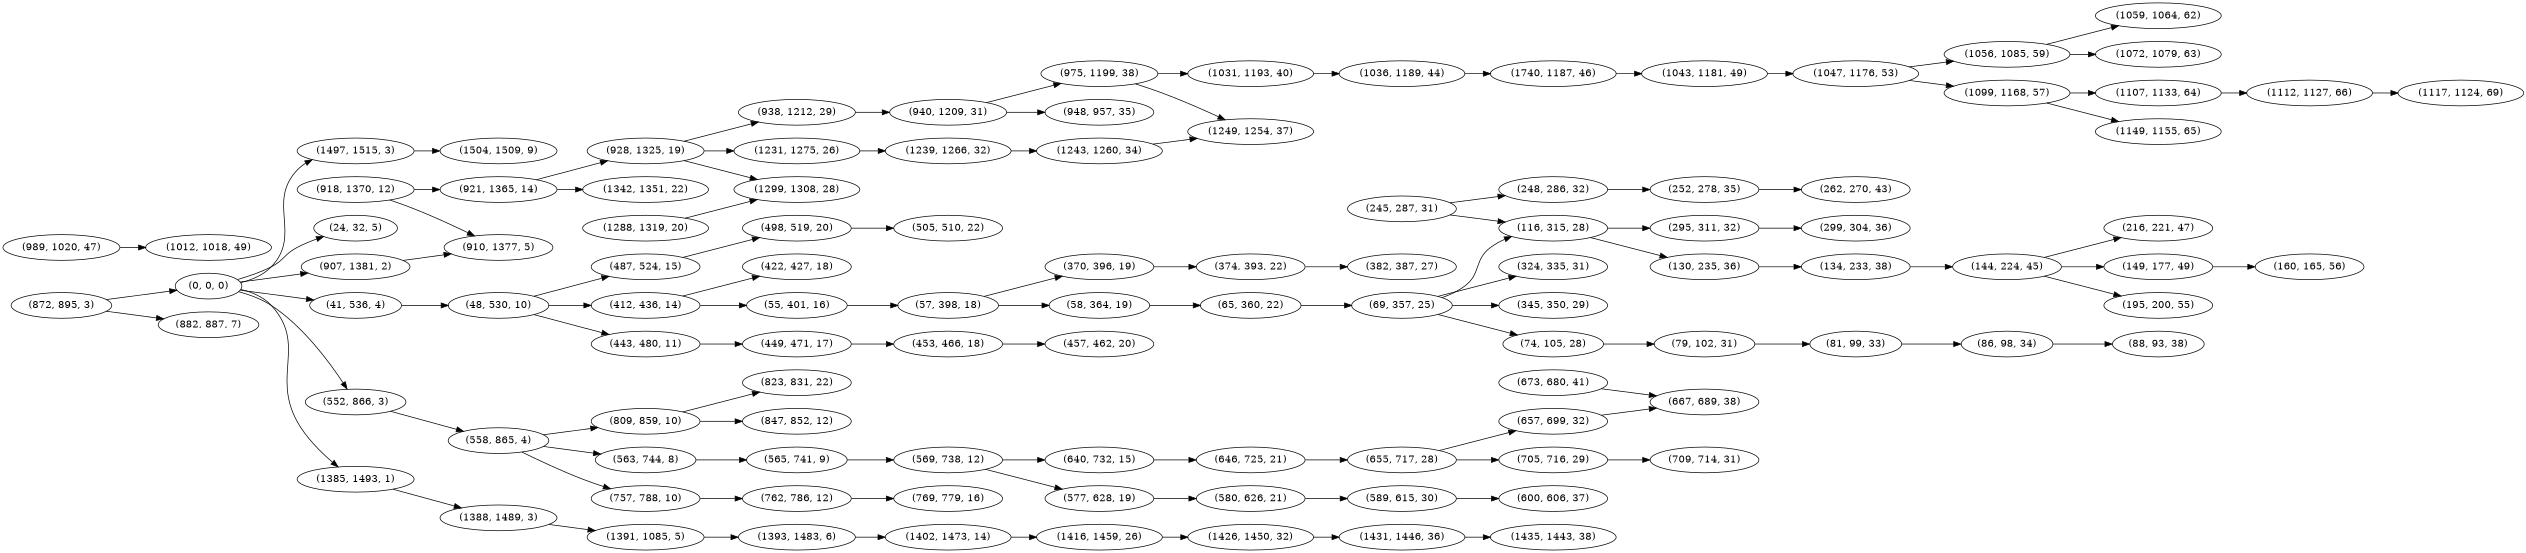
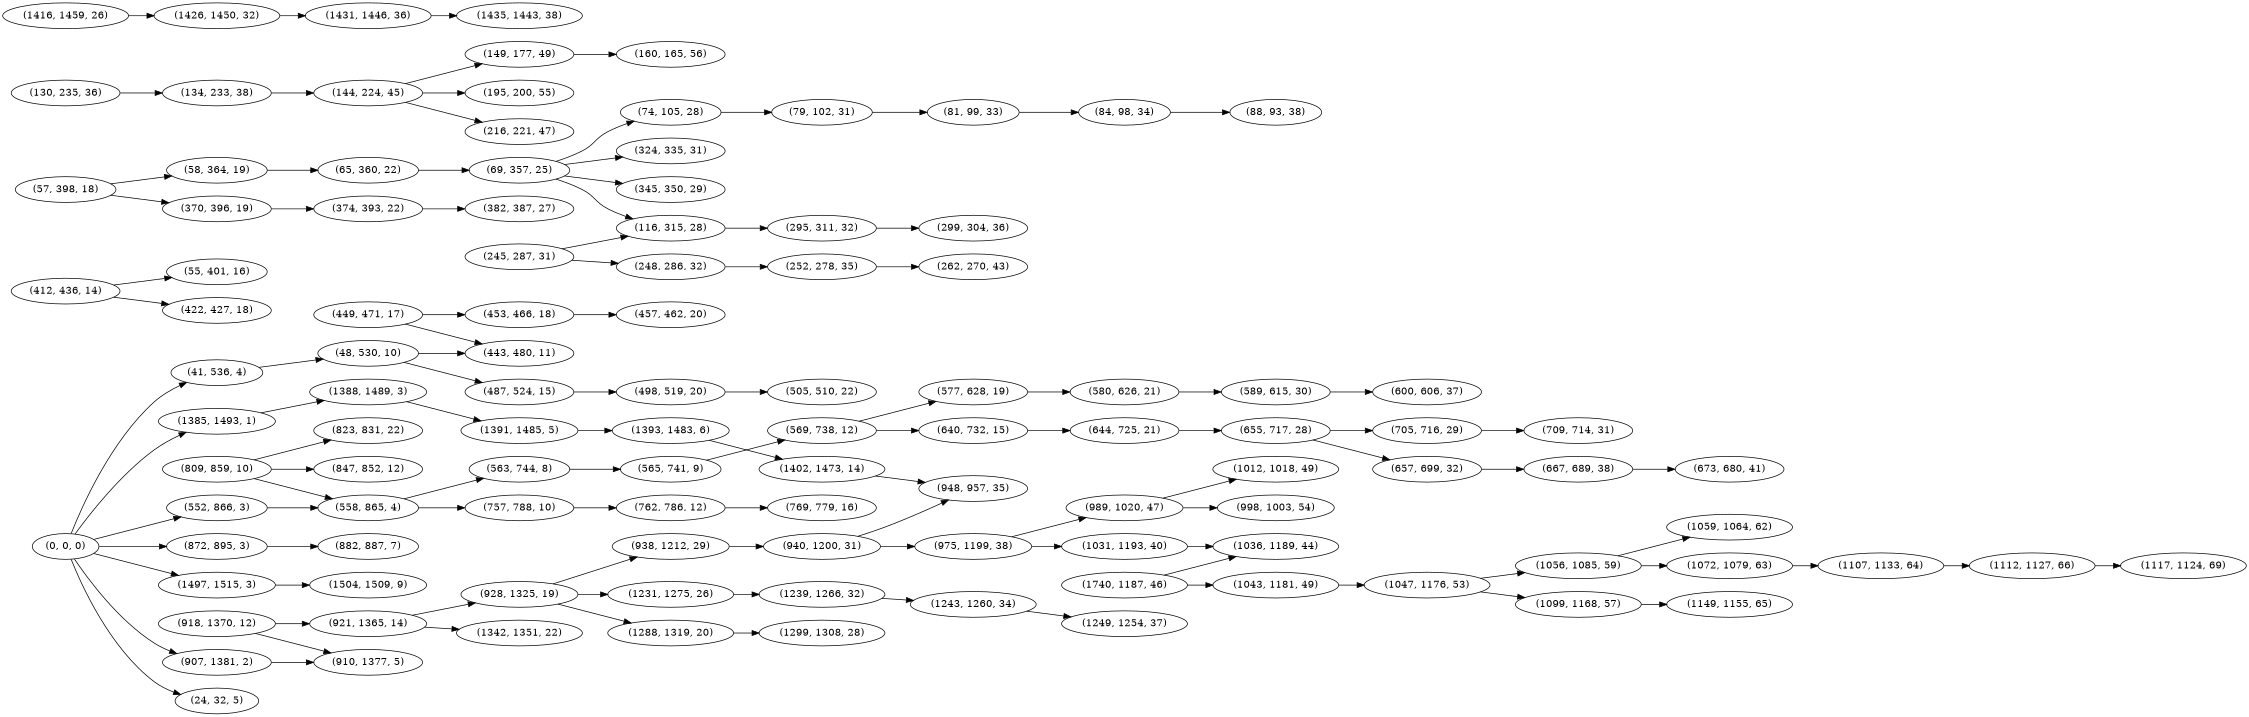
  digraph {
    rankdir=LR
    "(0, 0, 0)"
    "(24, 32, 5)"
    "(41, 536, 4)"
    "(552, 866, 3)"
    "(872, 895, 3)"
    "(907, 1381, 2)"
    "(1385, 1493, 1)"
    "(1497, 1515, 3)"
    "(48, 530, 10)"
    "(558, 865, 4)"
    "(882, 887, 7)"
    "(910, 1377, 5)"
    "(1388, 1489, 3)"
    "(1504, 1509, 9)"
    "(412, 436, 14)"
    "(443, 480, 11)"
    "(487, 524, 15)"
    "(55, 401, 16)"
    "(57, 398, 18)"
    "(422, 427, 18)"
    "(449, 471, 17)"
    "(498, 519, 20)"
    "(58, 364, 19)"
    "(370, 396, 19)"
    "(65, 360, 22)"
    "(374, 393, 22)"
    "(69, 357, 25)"
    "(74, 105, 28)"
    "(116, 315, 28)"
    "(324, 335, 31)"
    "(345, 350, 29)"
    "(79, 102, 31)"
    "(130, 235, 36)"
    "(295, 311, 32)"
    "(81, 99, 33)"
-   "(84, 98, 34)" [label="(86, 98, 34)"]
+   "(84, 98, 34)"
    "(88, 93, 38)"
    "(134, 233, 38)"
    "(245, 287, 31)"
    "(248, 286, 32)"
    "(299, 304, 36)"
    "(144, 224, 45)"
    "(149, 177, 49)"
    "(195, 200, 55)"
    "(216, 221, 47)"
    "(160, 165, 56)"
    "(252, 278, 35)"
    "(262, 270, 43)"
    "(382, 387, 27)"
    "(453, 466, 18)"
    "(457, 462, 20)"
    "(505, 510, 22)"
    "(563, 744, 8)"
    "(757, 788, 10)"
    "(809, 859, 10)"
    "(565, 741, 9)"
    "(762, 786, 12)"
    "(823, 831, 22)"
    "(847, 852, 12)"
    "(569, 738, 12)"
    "(577, 628, 19)"
    "(640, 732, 15)"
    "(580, 626, 21)"
-   "(646, 725, 21)"
+   "(646, 725, 21)" [label="(644, 725, 21)"]
    "(589, 615, 30)"
    "(600, 606, 37)"
    "(655, 717, 28)"
    n68 [label="(657, 699, 32)"]
    "(705, 716, 29)"
    "(667, 689, 38)"
    "(709, 714, 31)"
    "(673, 680, 41)"
    "(769, 779, 16)"
    "(918, 1370, 12)"
    "(921, 1365, 14)"
    "(928, 1325, 19)"
    "(1342, 1351, 22)"
    "(938, 1212, 29)"
    "(1231, 1275, 26)"
    "(1288, 1319, 20)"
-   "(940, 1209, 31)"
+   "(940, 1209, 31)" [label="(940, 1200, 31)"]
    "(1239, 1266, 32)"
    "(1299, 1308, 28)"
    "(948, 957, 35)"
    "(975, 1199, 38)"
    "(989, 1020, 47)"
    "(1031, 1193, 40)"
+   "(998, 1003, 54)"
    "(1012, 1018, 49)"
    "(1036, 1189, 44)"
    n91 [label="(1740, 1187, 46)"]
    "(1043, 1181, 49)"
    "(1047, 1176, 53)"
    "(1056, 1085, 59)"
    "(1099, 1168, 57)"
    "(1059, 1064, 62)"
    "(1072, 1079, 63)"
    "(1107, 1133, 64)"
    "(1149, 1155, 65)"
    "(1112, 1127, 66)"
    "(1117, 1124, 69)"
    "(1243, 1260, 34)"
    "(1249, 1254, 37)"
-   "(1391, 1485, 5)" [label="(1391, 1085, 5)"]
+   "(1391, 1485, 5)"
    "(1393, 1483, 6)"
    "(1402, 1473, 14)"
    "(1416, 1459, 26)"
    "(1426, 1450, 32)"
    "(1431, 1446, 36)"
    "(1435, 1443, 38)"
    "(0, 0, 0)" -> "(24, 32, 5)"
    "(0, 0, 0)" -> "(41, 536, 4)"
    "(0, 0, 0)" -> "(552, 866, 3)"
-   "(872, 895, 3)" -> "(0, 0, 0)"
+   "(0, 0, 0)" -> "(872, 895, 3)"
    "(0, 0, 0)" -> "(907, 1381, 2)"
    "(0, 0, 0)" -> "(1385, 1493, 1)"
    "(0, 0, 0)" -> "(1497, 1515, 3)"
    "(41, 536, 4)" -> "(48, 530, 10)"
    "(552, 866, 3)" -> "(558, 865, 4)"
    "(872, 895, 3)" -> "(882, 887, 7)"
    "(907, 1381, 2)" -> "(910, 1377, 5)"
    "(1385, 1493, 1)" -> "(1388, 1489, 3)"
    "(1497, 1515, 3)" -> "(1504, 1509, 9)"
-   "(48, 530, 10)" -> "(412, 436, 14)"
    "(48, 530, 10)" -> "(443, 480, 11)"
    "(48, 530, 10)" -> "(487, 524, 15)"
    "(558, 865, 4)" -> "(563, 744, 8)"
    "(558, 865, 4)" -> "(757, 788, 10)"
-   "(558, 865, 4)" -> "(809, 859, 10)"
+   "(809, 859, 10)" -> "(558, 865, 4)"
    "(1388, 1489, 3)" -> "(1391, 1485, 5)"
    "(412, 436, 14)" -> "(55, 401, 16)"
    "(412, 436, 14)" -> "(422, 427, 18)"
-   "(443, 480, 11)" -> "(449, 471, 17)"
+   "(449, 471, 17)" -> "(443, 480, 11)"
    "(487, 524, 15)" -> "(498, 519, 20)"
-   "(55, 401, 16)" -> "(57, 398, 18)"
    "(57, 398, 18)" -> "(58, 364, 19)"
    "(57, 398, 18)" -> "(370, 396, 19)"
    "(449, 471, 17)" -> "(453, 466, 18)"
    "(498, 519, 20)" -> "(505, 510, 22)"
    "(58, 364, 19)" -> "(65, 360, 22)"
    "(370, 396, 19)" -> "(374, 393, 22)"
    "(65, 360, 22)" -> "(69, 357, 25)"
    "(374, 393, 22)" -> "(382, 387, 27)"
    "(69, 357, 25)" -> "(74, 105, 28)"
    "(69, 357, 25)" -> "(116, 315, 28)"
    "(69, 357, 25)" -> "(324, 335, 31)"
    "(69, 357, 25)" -> "(345, 350, 29)"
    "(74, 105, 28)" -> "(79, 102, 31)"
-   "(116, 315, 28)" -> "(130, 235, 36)"
    "(116, 315, 28)" -> "(295, 311, 32)"
    "(79, 102, 31)" -> "(81, 99, 33)"
    "(130, 235, 36)" -> "(134, 233, 38)"
    "(295, 311, 32)" -> "(299, 304, 36)"
    "(81, 99, 33)" -> "(84, 98, 34)"
    "(84, 98, 34)" -> "(88, 93, 38)"
    "(134, 233, 38)" -> "(144, 224, 45)"
    "(245, 287, 31)" -> "(116, 315, 28)"
    "(245, 287, 31)" -> "(248, 286, 32)"
    "(248, 286, 32)" -> "(252, 278, 35)"
    "(144, 224, 45)" -> "(149, 177, 49)"
    "(144, 224, 45)" -> "(195, 200, 55)"
    "(144, 224, 45)" -> "(216, 221, 47)"
    "(149, 177, 49)" -> "(160, 165, 56)"
    "(252, 278, 35)" -> "(262, 270, 43)"
    "(453, 466, 18)" -> "(457, 462, 20)"
    "(563, 744, 8)" -> "(565, 741, 9)"
    "(757, 788, 10)" -> "(762, 786, 12)"
    "(809, 859, 10)" -> "(823, 831, 22)"
    "(809, 859, 10)" -> "(847, 852, 12)"
    "(565, 741, 9)" -> "(569, 738, 12)"
    "(762, 786, 12)" -> "(769, 779, 16)"
    "(569, 738, 12)" -> "(577, 628, 19)"
    "(569, 738, 12)" -> "(640, 732, 15)"
    "(577, 628, 19)" -> "(580, 626, 21)"
    "(640, 732, 15)" -> "(646, 725, 21)"
    "(580, 626, 21)" -> "(589, 615, 30)"
    "(646, 725, 21)" -> "(655, 717, 28)"
    "(589, 615, 30)" -> "(600, 606, 37)"
    "(655, 717, 28)" -> n68
    "(655, 717, 28)" -> "(705, 716, 29)"
    n68 -> "(667, 689, 38)"
    "(705, 716, 29)" -> "(709, 714, 31)"
-   "(673, 680, 41)" -> "(667, 689, 38)"
+   "(667, 689, 38)" -> "(673, 680, 41)"
    "(918, 1370, 12)" -> "(910, 1377, 5)"
    "(918, 1370, 12)" -> "(921, 1365, 14)"
    "(921, 1365, 14)" -> "(928, 1325, 19)"
    "(921, 1365, 14)" -> "(1342, 1351, 22)"
    "(928, 1325, 19)" -> "(938, 1212, 29)"
    "(928, 1325, 19)" -> "(1231, 1275, 26)"
-   "(928, 1325, 19)" -> "(1299, 1308, 28)"
+   "(928, 1325, 19)" -> "(1288, 1319, 20)"
    "(938, 1212, 29)" -> "(940, 1209, 31)"
    "(1231, 1275, 26)" -> "(1239, 1266, 32)"
    "(1288, 1319, 20)" -> "(1299, 1308, 28)"
    "(940, 1209, 31)" -> "(948, 957, 35)"
    "(940, 1209, 31)" -> "(975, 1199, 38)"
    "(1239, 1266, 32)" -> "(1243, 1260, 34)"
-   "(975, 1199, 38)" -> "(1249, 1254, 37)"
+   "(975, 1199, 38)" -> "(989, 1020, 47)"
    "(975, 1199, 38)" -> "(1031, 1193, 40)"
+   "(989, 1020, 47)" -> "(998, 1003, 54)"
    "(989, 1020, 47)" -> "(1012, 1018, 49)"
    "(1031, 1193, 40)" -> "(1036, 1189, 44)"
-   "(1036, 1189, 44)" -> n91
+   n91 -> "(1036, 1189, 44)"
    n91 -> "(1043, 1181, 49)"
    "(1043, 1181, 49)" -> "(1047, 1176, 53)"
    "(1047, 1176, 53)" -> "(1056, 1085, 59)"
    "(1047, 1176, 53)" -> "(1099, 1168, 57)"
    "(1056, 1085, 59)" -> "(1059, 1064, 62)"
    "(1056, 1085, 59)" -> "(1072, 1079, 63)"
-   "(1099, 1168, 57)" -> "(1107, 1133, 64)"
+   "(1072, 1079, 63)" -> "(1107, 1133, 64)"
    "(1099, 1168, 57)" -> "(1149, 1155, 65)"
    "(1107, 1133, 64)" -> "(1112, 1127, 66)"
    "(1112, 1127, 66)" -> "(1117, 1124, 69)"
    "(1243, 1260, 34)" -> "(1249, 1254, 37)"
    "(1391, 1485, 5)" -> "(1393, 1483, 6)"
    "(1393, 1483, 6)" -> "(1402, 1473, 14)"
-   "(1402, 1473, 14)" -> "(1416, 1459, 26)"
+   "(1402, 1473, 14)" -> "(948, 957, 35)"
    "(1416, 1459, 26)" -> "(1426, 1450, 32)"
    "(1426, 1450, 32)" -> "(1431, 1446, 36)"
    "(1431, 1446, 36)" -> "(1435, 1443, 38)"
  }
